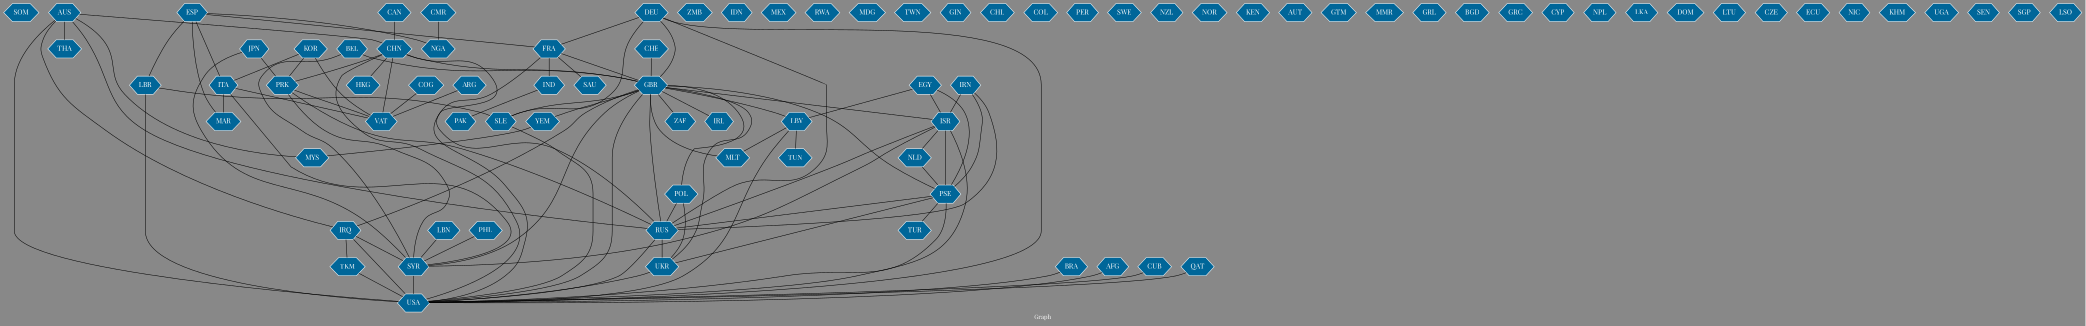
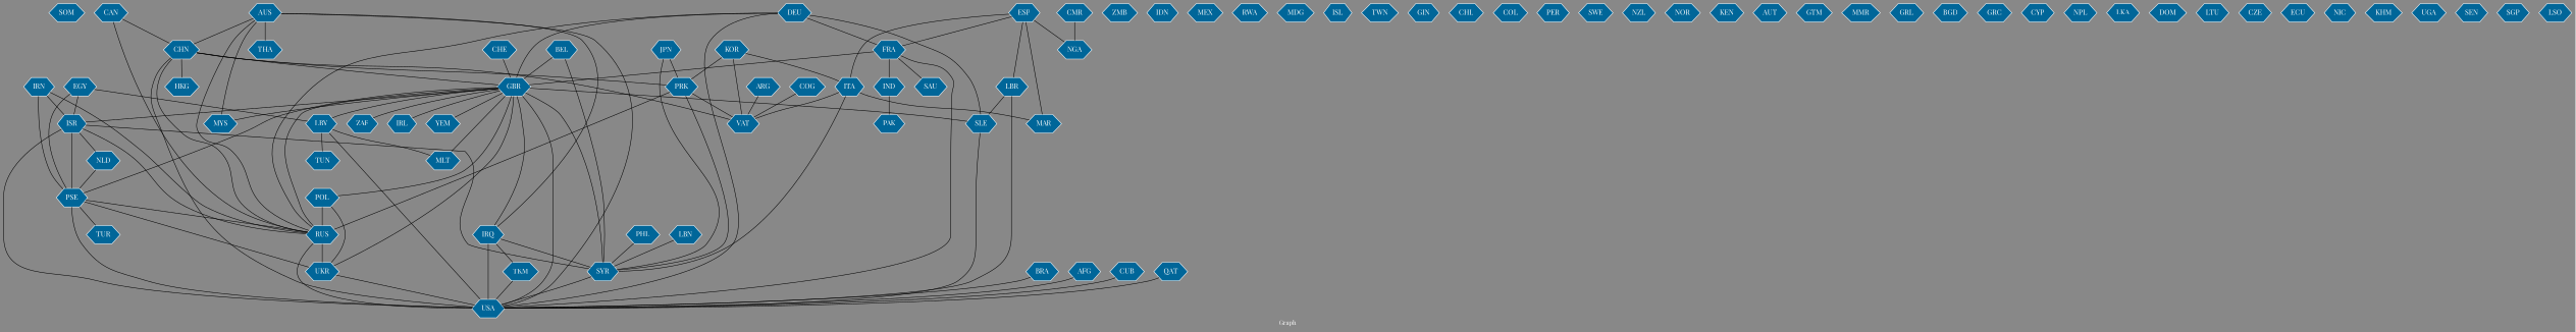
  graph {
    bgcolor="#888888"
    fontcolor=white
    fontname="Playfair Display"
    fontsize=12
    label="Graph"
    node [color=white fillcolor="#006699" fontcolor=white fontname="Playfair Display" shape=hexagon style=filled]
    edge [arrowhead=open color=black fontcolor=white fontname="Playfair Display" fontsize=12 weight=1]
    n1 [label=SOM]
    n2 [label=USA]
    n3 [label=RUS]
    n4 [label=UKR]
    n5 [label=IRQ]
    n6 [label=SYR]
    n7 [label=TKM]
    n8 [label=PHL]
    n9 [label=JPN]
    n10 [label=PRK]
    n11 [label=VAT]
    n12 [label=CHN]
    n13 [label=GBR]
    n14 [label=HKG]
    n15 [label=PSE]
    n16 [label=LBY]
    n17 [label=ISR]
    n18 [label=MYS]
    n19 [label=ZAF]
    n20 [label=POL]
    n21 [label=IRL]
    n22 [label=MLT]
    n23 [label=SLE]
    n24 [label=YEM]
    n25 [label=TUR]
    n26 [label=ITA]
    n27 [label=MAR]
    n28 [label=TUN]
    n29 [label=NLD]
    n30 [label=DEU]
    n31 [label=FRA]
    n32 [label=IND]
    n33 [label=SAU]
    n34 [label=ZMB]
    n35 [label=THA]
    n36 [label=IDN]
    n37 [label=AUS]
    n38 [label=MEX]
    n39 [label=RWA]
    n40 [label=KOR]
    n41 [label=MDG]
    n42 [label=PAK]
+   n43 [label=ISL]
    n44 [label=LBR]
    n45 [label=BRA]
    n46 [label=ESP]
    n47 [label=NGA]
    n48 [label=TWN]
    n49 [label=COG]
    n50 [label=GIN]
    n51 [label=CHE]
    n52 [label=IRN]
    n53 [label=CAN]
    n54 [label=AFG]
    n55 [label=CHL]
    n56 [label=EGY]
    n57 [label=COL]
    n58 [label=ARG]
    n59 [label=PER]
    n60 [label=SWE]
    n61 [label=NZL]
    n62 [label=NOR]
    n63 [label=KEN]
    n64 [label=CMR]
    n65 [label=AUT]
    n66 [label=GTM]
    n67 [label=BEL]
    n68 [label=LBN]
    n69 [label=MMR]
    n70 [label=GRL]
    n71 [label=BGD]
    n72 [label=GRC]
    n73 [label=CUB]
    n74 [label=CYP]
    n75 [label=NPL]
    n76 [label=LKA]
    n77 [label=DOM]
    n78 [label=LTU]
    n79 [label=CZE]
    n80 [label=ECU]
    n81 [label=NIC]
    n82 [label=QAT]
    n83 [label=KHM]
    n84 [label=UGA]
    n85 [label=SEN]
    n86 [label=SGP]
    n87 [label=LSO]
    n3 -- n2 [weight=5]
    n3 -- n4 [weight=73]
    n4 -- n2 [weight=2]
    n5 -- n2 [weight=36]
    n5 -- n6 [weight=4]
    n5 -- n7
    n6 -- n2 [weight=11]
    n7 -- n2
    n8 -- n6 [weight=4]
    n9 -- n6
    n9 -- n10
    n10 -- n3 [weight=2]
    n10 -- n6 [weight=2]
    n10 -- n11
    n12 -- n2 [weight=4]
    n12 -- n3
    n12 -- n10
    n12 -- n11 [weight=2]
    n12 -- n13 [weight=2]
    n12 -- n14 [weight=2]
    n13 -- n2 [weight=10]
    n13 -- n3 [weight=4]
    n13 -- n4 [weight=3]
    n13 -- n5 [weight=12]
    n13 -- n6 [weight=3]
    n13 -- n15 [weight=9]
    n13 -- n16 [weight=4]
    n13 -- n17 [weight=4]
-   n24 -- n18 [weight=2]
+   n13 -- n18 [weight=2]
    n13 -- n19
    n13 -- n20
    n13 -- n21
    n13 -- n22
    n13 -- n23
    n13 -- n24
    n15 -- n2 [weight=2]
    n15 -- n3
    n15 -- n4
    n15 -- n25 [weight=2]
    n16 -- n2 [weight=3]
    n16 -- n22
    n16 -- n28
    n17 -- n2
    n17 -- n3
    n17 -- n6
    n17 -- n15 [weight=109]
    n17 -- n29
    n20 -- n3 [weight=5]
    n20 -- n4
    n23 -- n2
    n26 -- n6
    n26 -- n11
    n26 -- n27
    n29 -- n15
    n30 -- n2 [weight=2]
    n30 -- n3 [weight=3]
    n30 -- n13 [weight=2]
    n30 -- n23 [weight=5]
    n30 -- n31 [weight=2]
    n31 -- n2 [weight=3]
    n31 -- n13 [weight=2]
    n31 -- n32 [weight=3]
    n31 -- n33 [weight=2]
    n32 -- n42 [weight=2]
    n37 -- n2
    n37 -- n3
    n37 -- n5
    n37 -- n12
    n37 -- n18 [weight=2]
    n37 -- n35 [weight=4]
    n40 -- n10 [weight=3]
    n40 -- n11 [weight=10]
    n40 -- n26
    n44 -- n2 [weight=3]
    n44 -- n23
    n45 -- n2
    n46 -- n26
    n46 -- n27 [weight=2]
    n46 -- n31
    n46 -- n44
    n46 -- n47
    n49 -- n11
    n51 -- n13
    n52 -- n3
    n52 -- n15
    n52 -- n17 [weight=4]
+   n53 -- n3 [weight=2]
    n53 -- n12
    n54 -- n2
    n56 -- n15 [weight=3]
    n56 -- n16 [weight=2]
    n56 -- n17
    n58 -- n11
    n64 -- n47 [weight=2]
    n67 -- n6
    n67 -- n13
    n68 -- n6
    n73 -- n2
    n82 -- n2
  }
